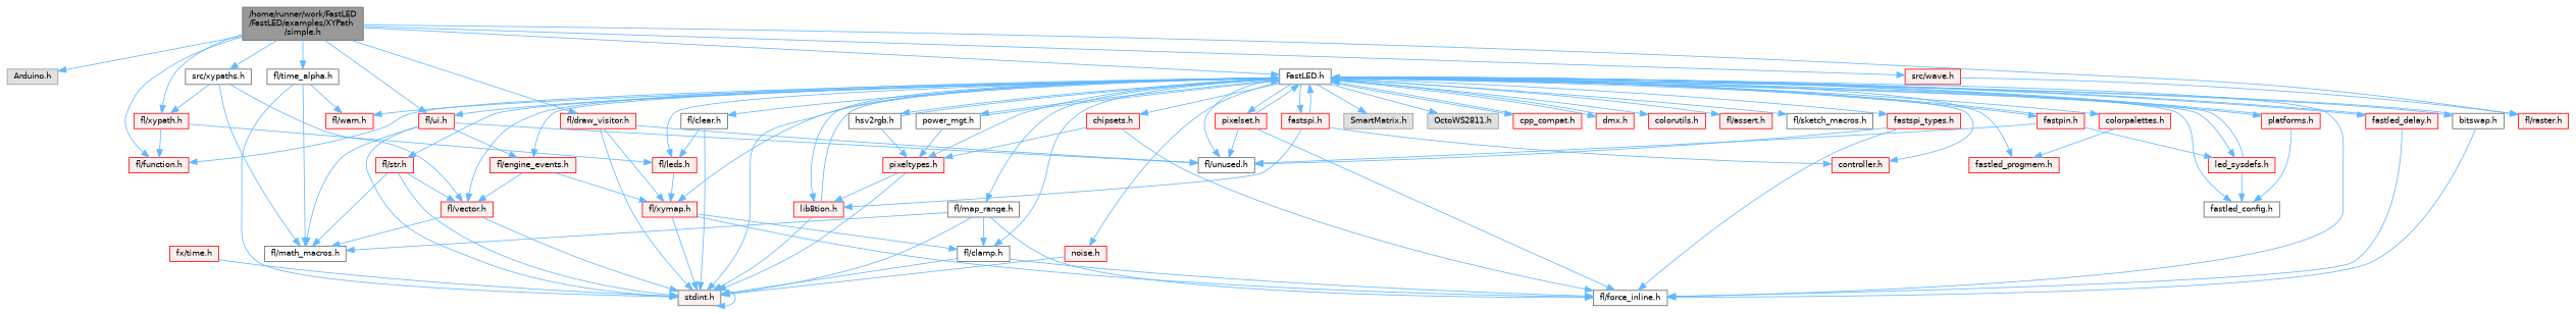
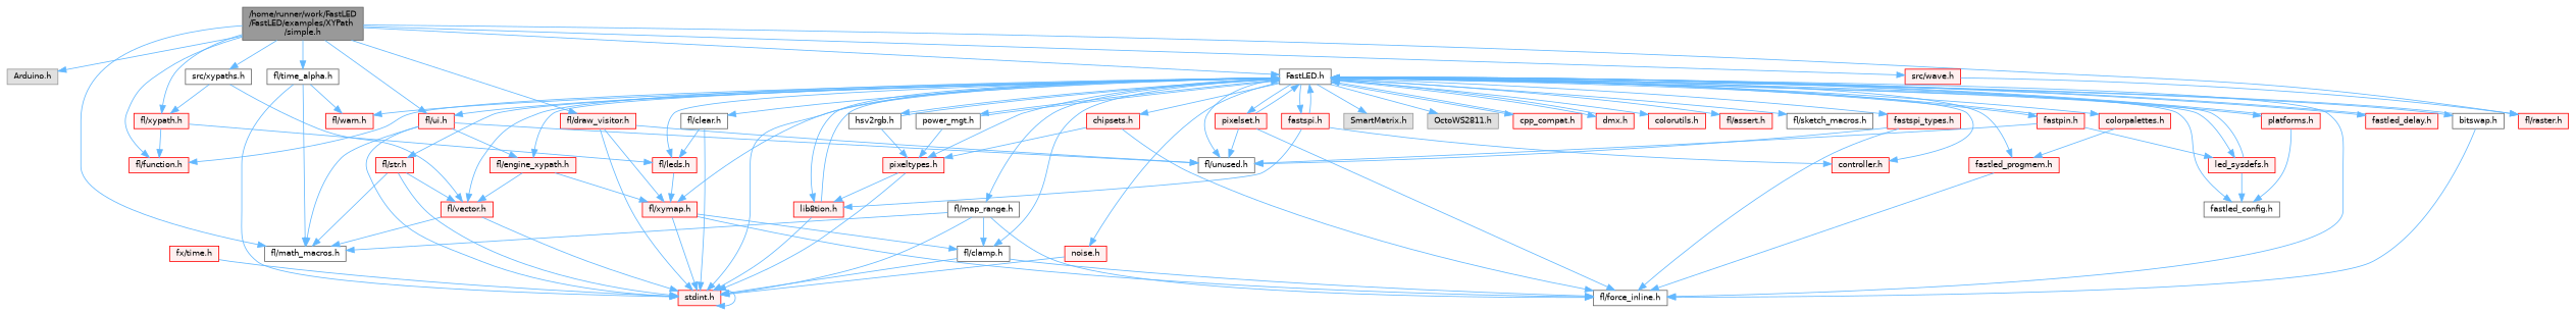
  digraph {
    node [color=red fillcolor="#FFF0F0" fontname=Helvetica fontsize=10 shape=box style=filled]
    edge [color=steelblue1 fontname=Helvetica fontsize=10 labelfontname=Helvetica labelfontsize=10 style=solid]
    n1 [color=gray40 fillcolor=grey60 fontcolor=black height=0.2 label="/home/runner/work/FastLED\l/FastLED/examples/XYPath\l/simple.h" width=0.4]
    n2 [color=grey60 fillcolor="#E0E0E0" height=0.2 label="Arduino.h" width=0.4]
    n3 [color=grey40 fillcolor=white height=0.2 label="FastLED.h" width=0.4]
    n4 [color=grey40 fillcolor=white height=0.2 label="fl/math_macros.h" width=0.4]
    n5 [height=0.2 label="fl/function.h" width=0.4]
    n6 [height=0.2 label="fl/ui.h" width=0.4]
    n7 [height=0.2 label="fl/draw_visitor.h" width=0.4]
    n8 [height=0.2 label="fl/raster.h" width=0.4]
    n9 [color=grey40 fillcolor=white height=0.2 label="fl/time_alpha.h" width=0.4]
    n10 [height=0.2 label="fl/xypath.h" width=0.4]
    n11 [height=0.2 label="src/wave.h" width=0.4]
    n12 [color=grey40 fillcolor=white height=0.2 label="src/xypaths.h" width=0.4]
-   n13 [color=grey40 height=0.2 label="stdint.h" width=0.4]
+   n13 [height=0.2 label="stdint.h" width=0.4]
    n14 [color=grey60 fillcolor="#E0E0E0" height=0.2 label="SmartMatrix.h" width=0.4]
    n15 [color=grey60 fillcolor="#E0E0E0" height=0.2 label="OctoWS2811.h" width=0.4]
    n16 [color=grey40 fillcolor=white height=0.2 label="fl/force_inline.h" width=0.4]
    n17 [height=0.2 label="cpp_compat.h" width=0.4]
    n18 [color=grey40 fillcolor=white height=0.2 label="fastled_config.h" width=0.4]
    n19 [height=0.2 label="led_sysdefs.h" width=0.4]
    n20 [height=0.2 label="fastled_delay.h" width=0.4]
    n21 [color=grey40 fillcolor=white height=0.2 label="bitswap.h" width=0.4]
    n22 [height=0.2 label="controller.h" width=0.4]
    n23 [height=0.2 label="fastpin.h" width=0.4]
    n24 [color=grey40 fillcolor=white height=0.2 label="fl/unused.h" width=0.4]
    n25 [height=0.2 label="fastspi_types.h" width=0.4]
    n26 [height=0.2 label="dmx.h" width=0.4]
    n27 [height=0.2 label="platforms.h" width=0.4]
    n28 [height=0.2 label="fastled_progmem.h" width=0.4]
    n29 [height=0.2 label="lib8tion.h" width=0.4]
    n30 [height=0.2 label="pixeltypes.h" width=0.4]
    n31 [color=grey40 fillcolor=white height=0.2 label="hsv2rgb.h" width=0.4]
    n32 [height=0.2 label="colorutils.h" width=0.4]
    n33 [height=0.2 label="pixelset.h" width=0.4]
    n34 [height=0.2 label="colorpalettes.h" width=0.4]
    n35 [height=0.2 label="noise.h" width=0.4]
    n36 [color=grey40 fillcolor=white height=0.2 label="power_mgt.h" width=0.4]
    n37 [height=0.2 label="fastspi.h" width=0.4]
    n38 [height=0.2 label="chipsets.h" width=0.4]
-   n39 [height=0.2 label="fl/engine_events.h" width=0.4]
+   n39 [height=0.2 label="fl/engine_xypath.h" width=0.4]
    n40 [height=0.2 label="fl/vector.h" width=0.4]
    n41 [height=0.2 label="fl/xymap.h" width=0.4]
    n42 [color=grey40 fillcolor=white height=0.2 label="fl/clamp.h" width=0.4]
    n43 [height=0.2 label="fl/leds.h" width=0.4]
    n44 [height=0.2 label="fl/str.h" width=0.4]
    n45 [color=grey40 fillcolor=white height=0.2 label="fl/map_range.h" width=0.4]
    n46 [height=0.2 label="fl/warn.h" width=0.4]
    n47 [height=0.2 label="fl/assert.h" width=0.4]
    n48 [color=grey40 fillcolor=white height=0.2 label="fl/clear.h" width=0.4]
    n49 [color=grey40 fillcolor=white height=0.2 label="fl/sketch_macros.h" width=0.4]
    n50 [height=0.2 label="fx/time.h" width=0.4]
    n1 -> n2
    n1 -> n3
-   n12 -> n4
+   n1 -> n4
    n1 -> n5
    n1 -> n6
    n1 -> n7
    n1 -> n8
    n1 -> n9
    n1 -> n10
    n1 -> n11
    n1 -> n12
    n3 -> n5
    n3 -> n6
    n3 -> n13
    n3 -> n14
    n3 -> n15
    n3 -> n16
    n3 -> n17
    n3 -> n18
    n3 -> n19
    n3 -> n20
    n3 -> n21
    n3 -> n22
    n3 -> n23
    n3 -> n24
    n3 -> n25
    n3 -> n26
    n3 -> n27
    n3 -> n28
    n3 -> n29
    n3 -> n30
    n3 -> n31
    n3 -> n32
    n3 -> n33
    n3 -> n34
    n3 -> n35
    n3 -> n36
    n3 -> n37
    n3 -> n38
    n3 -> n39
    n3 -> n40
    n3 -> n41
    n3 -> n42
    n3 -> n43
    n3 -> n44
    n3 -> n45
    n3 -> n46
    n3 -> n47
    n3 -> n48
    n3 -> n49
    n6 -> n4
    n6 -> n13
    n6 -> n24
    n6 -> n39
    n7 -> n13
    n7 -> n24
    n7 -> n41
    n9 -> n4
    n9 -> n13
    n9 -> n46
    n10 -> n5
    n10 -> n43
    n11 -> n8
    n12 -> n10
    n12 -> n40
    n13 -> n13
    n17 -> n3
    n19 -> n3
    n19 -> n18
    n20 -> n3
-   n20 -> n16
+   n28 -> n16
    n21 -> n3
    n21 -> n16
    n23 -> n3
    n23 -> n19
    n23 -> n24
    n25 -> n16
    n25 -> n24
    n26 -> n3
    n27 -> n3
    n27 -> n18
    n29 -> n3
    n29 -> n13
    n30 -> n13
    n30 -> n29
    n31 -> n3
    n31 -> n30
    n33 -> n3
    n33 -> n16
    n33 -> n24
    n34 -> n28
    n35 -> n13
    n36 -> n3
    n36 -> n30
    n37 -> n3
    n37 -> n22
    n37 -> n29
    n38 -> n16
    n38 -> n30
    n39 -> n40
    n39 -> n41
    n40 -> n4
    n40 -> n13
    n41 -> n13
    n41 -> n16
    n41 -> n42
    n42 -> n13
    n42 -> n16
    n43 -> n41
    n44 -> n4
    n44 -> n13
    n44 -> n40
    n45 -> n4
    n45 -> n13
    n45 -> n16
    n45 -> n42
    n48 -> n13
    n48 -> n43
    n50 -> n13
  }
